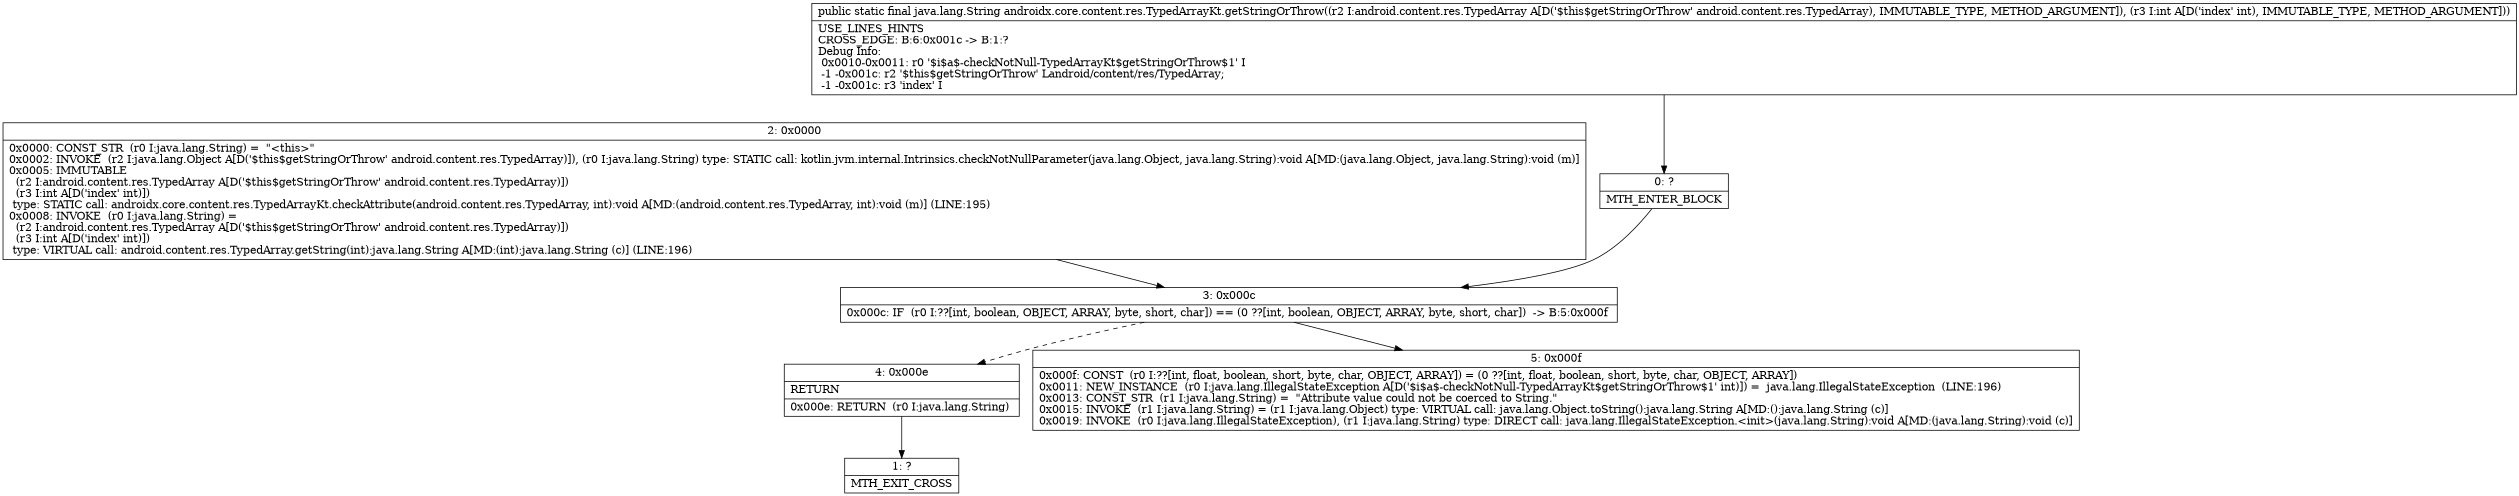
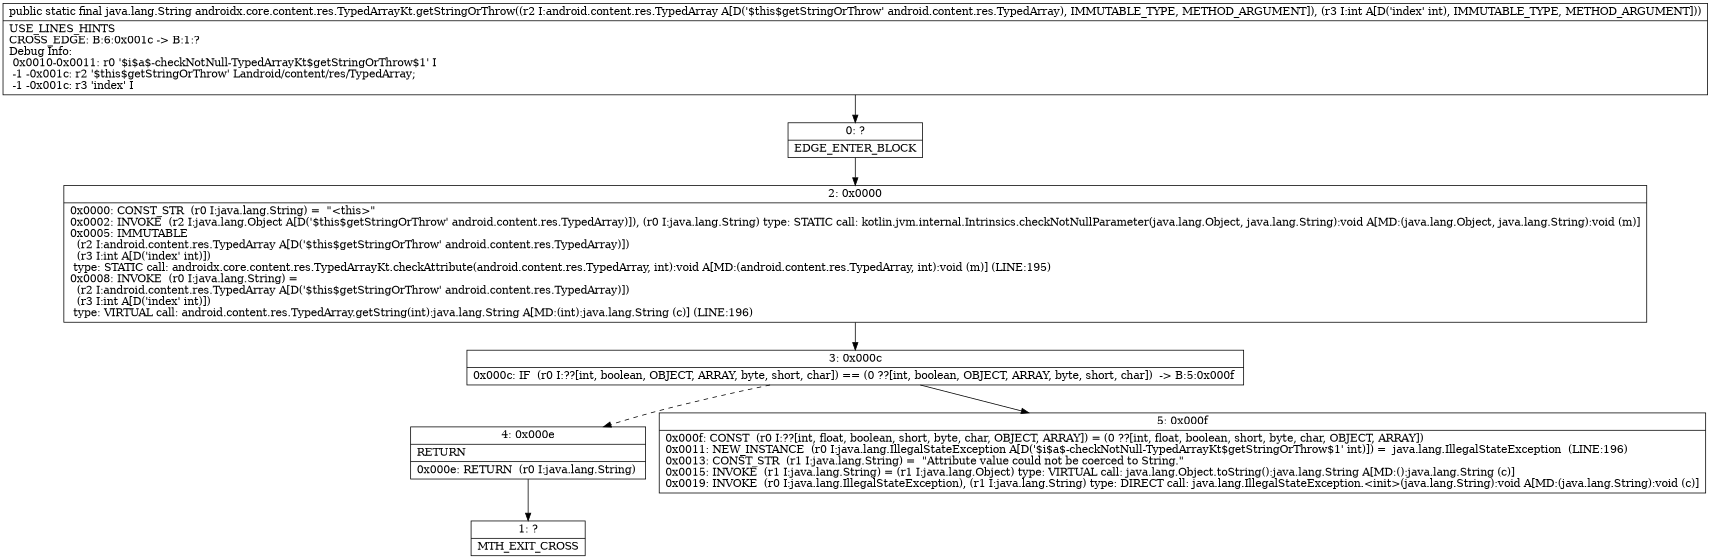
  digraph {
    node [shape=record]
-   n1 [label="{0\:\ ?|MTH_ENTER_BLOCK\l}"]
+   n1 [label="{0\:\ ?|EDGE_ENTER_BLOCK\l}"]
    n2 [label="{2\:\ 0x0000|0x0000: CONST_STR  (r0 I:java.lang.String) =  \"\<this\>\" \l0x0002: INVOKE  (r2 I:java.lang.Object A[D('$this$getStringOrThrow' android.content.res.TypedArray)]), (r0 I:java.lang.String) type: STATIC call: kotlin.jvm.internal.Intrinsics.checkNotNullParameter(java.lang.Object, java.lang.String):void A[MD:(java.lang.Object, java.lang.String):void (m)]\l0x0005: IMMUTABLE  \l  (r2 I:android.content.res.TypedArray A[D('$this$getStringOrThrow' android.content.res.TypedArray)])\l  (r3 I:int A[D('index' int)])\l type: STATIC call: androidx.core.content.res.TypedArrayKt.checkAttribute(android.content.res.TypedArray, int):void A[MD:(android.content.res.TypedArray, int):void (m)] (LINE:195)\l0x0008: INVOKE  (r0 I:java.lang.String) = \l  (r2 I:android.content.res.TypedArray A[D('$this$getStringOrThrow' android.content.res.TypedArray)])\l  (r3 I:int A[D('index' int)])\l type: VIRTUAL call: android.content.res.TypedArray.getString(int):java.lang.String A[MD:(int):java.lang.String (c)] (LINE:196)\l}"]
    n3 [label="{3\:\ 0x000c|0x000c: IF  (r0 I:??[int, boolean, OBJECT, ARRAY, byte, short, char]) == (0 ??[int, boolean, OBJECT, ARRAY, byte, short, char])  \-\> B:5:0x000f \l}"]
    n4 [label="{4\:\ 0x000e|RETURN\l|0x000e: RETURN  (r0 I:java.lang.String) \l}"]
    n5 [label="{5\:\ 0x000f|0x000f: CONST  (r0 I:??[int, float, boolean, short, byte, char, OBJECT, ARRAY]) = (0 ??[int, float, boolean, short, byte, char, OBJECT, ARRAY]) \l0x0011: NEW_INSTANCE  (r0 I:java.lang.IllegalStateException A[D('$i$a$\-checkNotNull\-TypedArrayKt$getStringOrThrow$1' int)]) =  java.lang.IllegalStateException  (LINE:196)\l0x0013: CONST_STR  (r1 I:java.lang.String) =  \"Attribute value could not be coerced to String.\" \l0x0015: INVOKE  (r1 I:java.lang.String) = (r1 I:java.lang.Object) type: VIRTUAL call: java.lang.Object.toString():java.lang.String A[MD:():java.lang.String (c)]\l0x0019: INVOKE  (r0 I:java.lang.IllegalStateException), (r1 I:java.lang.String) type: DIRECT call: java.lang.IllegalStateException.\<init\>(java.lang.String):void A[MD:(java.lang.String):void (c)]\l}"]
    n6 [label="{1\:\ ?|MTH_EXIT_CROSS\l}"]
    n7 [label="{public static final java.lang.String androidx.core.content.res.TypedArrayKt.getStringOrThrow((r2 I:android.content.res.TypedArray A[D('$this$getStringOrThrow' android.content.res.TypedArray), IMMUTABLE_TYPE, METHOD_ARGUMENT]), (r3 I:int A[D('index' int), IMMUTABLE_TYPE, METHOD_ARGUMENT]))  | USE_LINES_HINTS\lCROSS_EDGE: B:6:0x001c \-\> B:1:?\lDebug Info:\l  0x0010\-0x0011: r0 '$i$a$\-checkNotNull\-TypedArrayKt$getStringOrThrow$1' I\l  \-1 \-0x001c: r2 '$this$getStringOrThrow' Landroid\/content\/res\/TypedArray;\l  \-1 \-0x001c: r3 'index' I\l}"]
-   n1 -> n3
+   n1 -> n2
    n2 -> n3
    n3 -> n4 [style=dashed]
    n3 -> n5
    n4 -> n6
    n7 -> n1
  }
